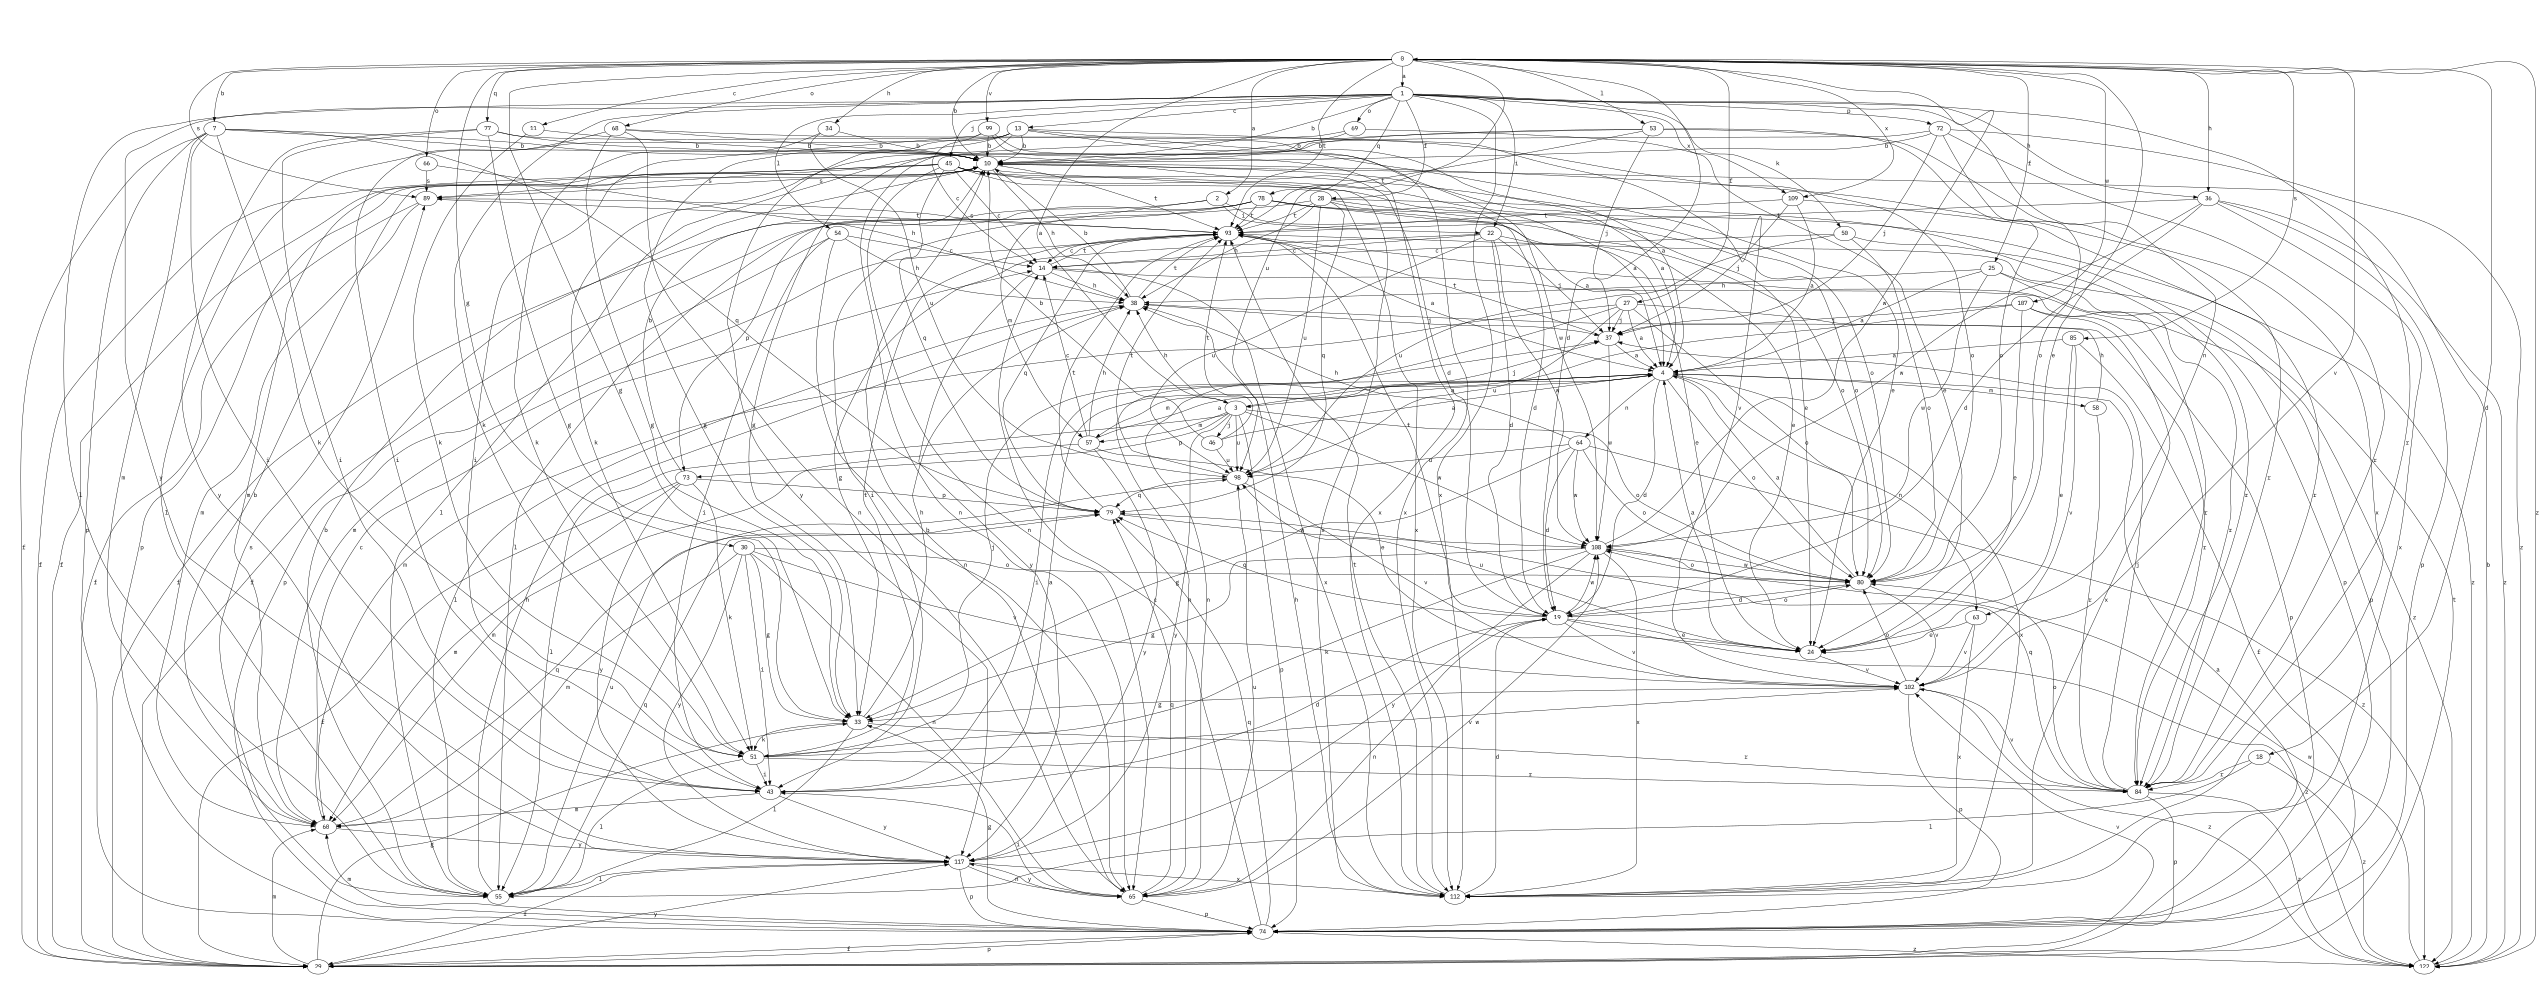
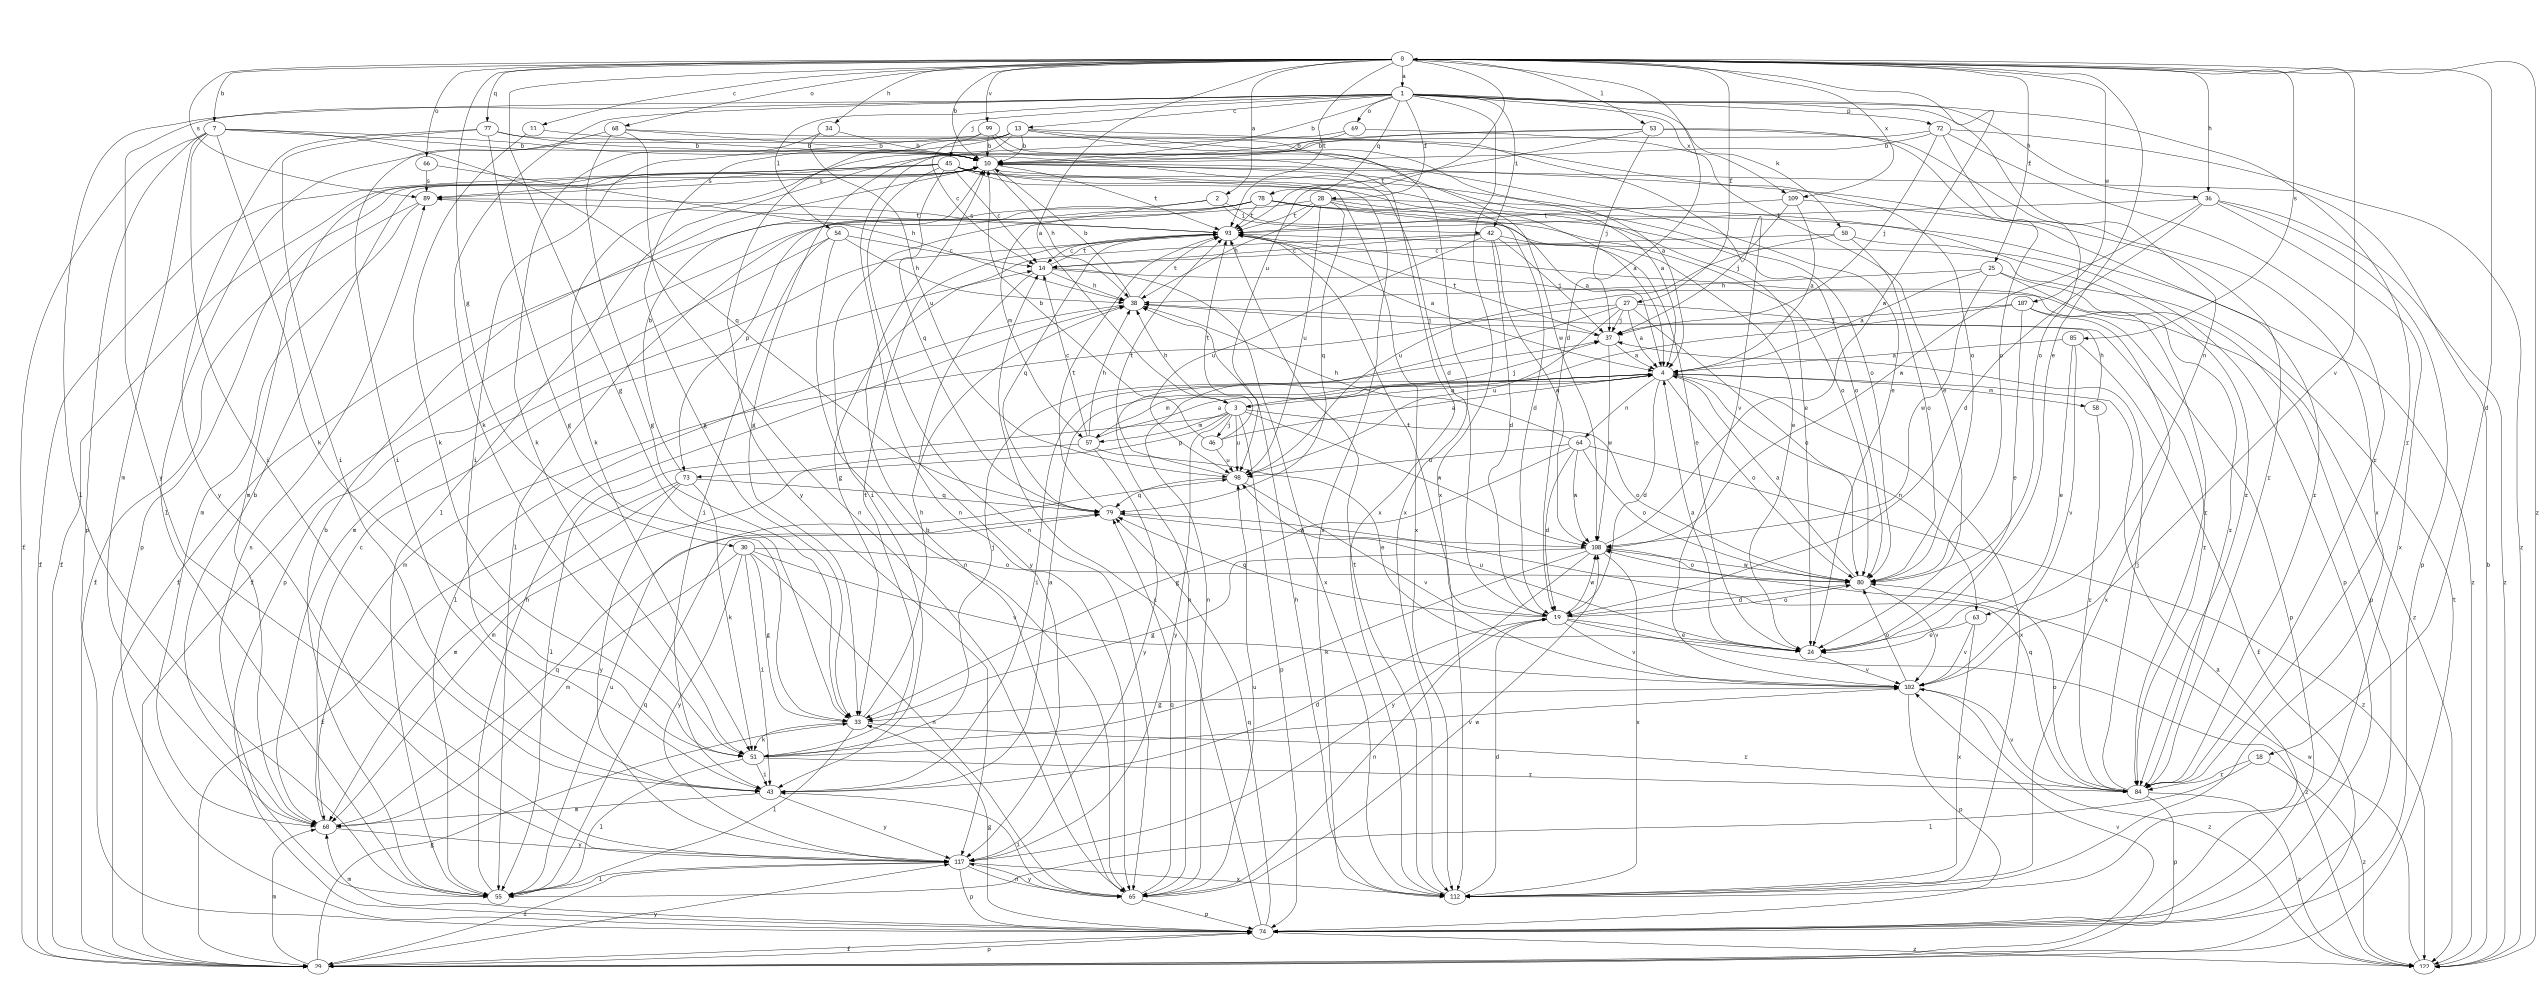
  strict digraph {
    fontname="IBM Plex Mono"
    node [fontname="IBM Plex Mono"]
    edge [fontname="IBM Plex Mono"]
    0
    1
    2
    3
    7
    10
    11
    18
    19
    24
    25
    27
    30
    33
    34
    36
    53
    66
    68
    77
    85
    89
    93
    98
    99
    102
    107
    109
    122
    13
    28
-   42 [label=22]
+   42
    45
    50
    51
    54
    55
    63
    69
    72
    78
    84
    112
    117
    57
    73
    108
    38
    46
    n50 [label=37]
    n51 [label=80]
    74
    43
    29
    60
    79
    4
    65
    14
    58
    64
    0 -> 1 [label=a]
    0 -> 2 [label=a]
    0 -> 3 [label=a]
    0 -> 7 [label=b]
    0 -> 10 [label=b]
    0 -> 11 [label=c]
    0 -> 18 [label=d]
    0 -> 19 [label=d]
    0 -> 24 [label=e]
    0 -> 25 [label=f]
    0 -> 27 [label=f]
    0 -> 30 [label=g]
    0 -> 33 [label=g]
    0 -> 34 [label=h]
    0 -> 36 [label=h]
    0 -> 53 [label=l]
    0 -> 66 [label=o]
    0 -> 68 [label=o]
    0 -> 77 [label=q]
    0 -> 85 [label=s]
    0 -> 89 [label=s]
    0 -> 93 [label=t]
    0 -> 98 [label=u]
    0 -> 99 [label=v]
    0 -> 102 [label=v]
    0 -> 107 [label=w]
    0 -> 109 [label=x]
    0 -> 122 [label=z]
    1 -> 10 [label=b]
    1 -> 36 [label=h]
    1 -> 109 [label=x]
    1 -> 13 [label=c]
    1 -> 28 [label=f]
    1 -> 42 [label=i]
    1 -> 45 [label=j]
    1 -> 50 [label=k]
    1 -> 51 [label=k]
    1 -> 54 [label=l]
    1 -> 55 [label=l]
    1 -> 63 [label=n]
    1 -> 69 [label=o]
    1 -> 72 [label=p]
    1 -> 78 [label=q]
    1 -> 84 [label=r]
    1 -> 112 [label=x]
    1 -> 117 [label=y]
    2 -> 24 [label=e]
    2 -> 42 [label=i]
    2 -> 57 [label=m]
    2 -> 73 [label=p]
    3 -> 98 [label=u]
    3 -> 55 [label=l]
    3 -> 117 [label=y]
    3 -> 57 [label=m]
    3 -> 73 [label=p]
    3 -> 108 [label=w]
    3 -> 38 [label=h]
    3 -> 46 [label=j]
    3 -> n50 [label=j]
    3 -> n51 [label=o]
    3 -> 74 [label=p]
    7 -> 10 [label=b]
    7 -> 19 [label=d]
    7 -> 51 [label=k]
    7 -> 74 [label=p]
    7 -> 43 [label=i]
    7 -> 29 [label=f]
    7 -> 60 [label=m]
    7 -> 79 [label=q]
    10 -> 89 [label=s]
    10 -> 93 [label=t]
    10 -> 84 [label=r]
    10 -> 112 [label=x]
    10 -> 38 [label=h]
    10 -> 74 [label=p]
    10 -> 29 [label=f]
    10 -> 4 [label=a]
    11 -> 10 [label=b]
    11 -> 51 [label=k]
    18 -> 122 [label=z]
    18 -> 55 [label=l]
    18 -> 84 [label=r]
    19 -> 24 [label=e]
    19 -> 93 [label=t]
    19 -> 102 [label=v]
    19 -> 122 [label=z]
    19 -> 108 [label=w]
    19 -> n51 [label=o]
    19 -> 79 [label=q]
    19 -> 65 [label=n]
    24 -> 98 [label=u]
    24 -> 102 [label=v]
    24 -> 4 [label=a]
    25 -> 84 [label=r]
    25 -> 108 [label=w]
    25 -> 38 [label=h]
    25 -> 74 [label=p]
    25 -> 4 [label=a]
    27 -> 98 [label=u]
    27 -> 84 [label=r]
    27 -> n50 [label=j]
    27 -> n51 [label=o]
    27 -> 60 [label=m]
    27 -> 4 [label=a]
    27 -> 65 [label=n]
    30 -> 33 [label=g]
    30 -> 102 [label=v]
    30 -> 117 [label=y]
    30 -> n51 [label=o]
    30 -> 43 [label=i]
    30 -> 60 [label=m]
    30 -> 65 [label=n]
    33 -> 51 [label=k]
    33 -> 55 [label=l]
    33 -> 84 [label=r]
    33 -> 38 [label=h]
    34 -> 10 [label=b]
    34 -> 98 [label=u]
    34 -> 51 [label=k]
    36 -> 19 [label=d]
    36 -> 93 [label=t]
    36 -> 122 [label=z]
    36 -> 112 [label=x]
    36 -> 108 [label=w]
    36 -> 74 [label=p]
    53 -> 10 [label=b]
    53 -> 33 [label=g]
    53 -> 93 [label=t]
    53 -> 112 [label=x]
    53 -> n50 [label=j]
    53 -> n51 [label=o]
    66 -> 89 [label=s]
    66 -> 38 [label=h]
    68 -> 10 [label=b]
    68 -> 33 [label=g]
    68 -> n51 [label=o]
    68 -> 43 [label=i]
    68 -> 65 [label=n]
    77 -> 10 [label=b]
    77 -> 24 [label=e]
    77 -> 33 [label=g]
    77 -> 117 [label=y]
    77 -> 43 [label=i]
    85 -> 24 [label=e]
    85 -> 102 [label=v]
    85 -> 29 [label=f]
    85 -> 4 [label=a]
    89 -> 93 [label=t]
    89 -> 29 [label=f]
    89 -> 60 [label=m]
    93 -> 89 [label=s]
    93 -> 84 [label=r]
    93 -> 60 [label=m]
    93 -> 79 [label=q]
    93 -> 4 [label=a]
    93 -> 14 [label=c]
    98 -> 93 [label=t]
    98 -> 102 [label=v]
    98 -> 79 [label=q]
    99 -> 10 [label=b]
    99 -> 112 [label=x]
    99 -> 108 [label=w]
    99 -> 43 [label=i]
    99 -> 14 [label=c]
    102 -> 33 [label=g]
    102 -> 122 [label=z]
    102 -> n51 [label=o]
    102 -> 74 [label=p]
    107 -> 24 [label=e]
    107 -> 112 [label=x]
    107 -> n50 [label=j]
    107 -> 74 [label=p]
    107 -> 65 [label=n]
    109 -> 93 [label=t]
    109 -> 84 [label=r]
    109 -> n50 [label=j]
    109 -> 4 [label=a]
    122 -> 10 [label=b]
    122 -> 108 [label=w]
    13 -> 10 [label=b]
    13 -> 33 [label=g]
    13 -> 102 [label=v]
    13 -> 55 [label=l]
    13 -> 112 [label=x]
    13 -> 117 [label=y]
    13 -> 4 [label=a]
    13 -> 65 [label=n]
    28 -> 19 [label=d]
    28 -> 93 [label=t]
    28 -> 98 [label=u]
    28 -> 84 [label=r]
    28 -> 38 [label=h]
    28 -> n51 [label=o]
    28 -> 29 [label=f]
    28 -> 79 [label=q]
    42 -> 19 [label=d]
    42 -> 24 [label=e]
    42 -> 33 [label=g]
    42 -> 98 [label=u]
    42 -> 108 [label=w]
    42 -> n50 [label=j]
    42 -> 14 [label=c]
    45 -> 24 [label=e]
    45 -> 89 [label=s]
    45 -> 112 [label=x]
    45 -> n51 [label=o]
    45 -> 29 [label=f]
    45 -> 60 [label=m]
    45 -> 79 [label=q]
    45 -> 4 [label=a]
    45 -> 65 [label=n]
    45 -> 14 [label=c]
    50 -> 98 [label=u]
    50 -> n51 [label=o]
    50 -> 74 [label=p]
    50 -> 14 [label=c]
    51 -> 93 [label=t]
    51 -> 102 [label=v]
    51 -> 55 [label=l]
    51 -> 84 [label=r]
    51 -> n50 [label=j]
    51 -> 43 [label=i]
    54 -> 38 [label=h]
    54 -> 74 [label=p]
    54 -> 43 [label=i]
    54 -> 65 [label=n]
    54 -> 14 [label=c]
    55 -> 10 [label=b]
    55 -> 89 [label=s]
    55 -> 98 [label=u]
    55 -> 38 [label=h]
    55 -> 79 [label=q]
    63 -> 24 [label=e]
    63 -> 102 [label=v]
    63 -> 112 [label=x]
    69 -> 10 [label=b]
    69 -> 24 [label=e]
    69 -> 51 [label=k]
    72 -> 10 [label=b]
    72 -> 122 [label=z]
    72 -> 55 [label=l]
    72 -> 84 [label=r]
    72 -> n50 [label=j]
    72 -> n51 [label=o]
    78 -> 93 [label=t]
    78 -> 122 [label=z]
    78 -> 55 [label=l]
    78 -> n51 [label=o]
    78 -> 43 [label=i]
    78 -> 29 [label=f]
    78 -> 4 [label=a]
    84 -> 102 [label=v]
    84 -> 122 [label=z]
    84 -> n50 [label=j]
    84 -> n51 [label=o]
    84 -> 74 [label=p]
    84 -> 79 [label=q]
    112 -> 19 [label=d]
    112 -> 93 [label=t]
    112 -> 38 [label=h]
    117 -> 55 [label=l]
    117 -> 112 [label=x]
    117 -> 74 [label=p]
    117 -> 29 [label=f]
    117 -> 65 [label=n]
    57 -> 24 [label=e]
    57 -> 117 [label=y]
    57 -> 38 [label=h]
    57 -> 60 [label=m]
    57 -> 4 [label=a]
    57 -> 14 [label=c]
    73 -> 10 [label=b]
    73 -> 51 [label=k]
    73 -> 117 [label=y]
    73 -> 29 [label=f]
    73 -> 60 [label=m]
-   73 -> 79 [label=p]
+   73 -> 79 [label=q]
    108 -> 0 [label=w]
    108 -> 33 [label=g]
    108 -> 51 [label=k]
    108 -> 112 [label=x]
    108 -> 117 [label=y]
    108 -> n51 [label=o]
    38 -> 10 [label=b]
    38 -> 93 [label=t]
    38 -> 55 [label=l]
    38 -> n50 [label=j]
    46 -> 10 [label=b]
    46 -> 93 [label=t]
    46 -> 98 [label=u]
    46 -> 4 [label=a]
    n50 -> 93 [label=t]
    n50 -> 108 [label=w]
    n50 -> 4 [label=a]
    n51 -> 19 [label=d]
    n51 -> 102 [label=v]
    n51 -> 108 [label=w]
    n51 -> 4 [label=a]
    74 -> 33 [label=g]
    74 -> 122 [label=z]
    74 -> 29 [label=f]
    74 -> 60 [label=m]
    74 -> 79 [label=q]
    74 -> 14 [label=c]
    43 -> 19 [label=d]
    43 -> 117 [label=y]
    43 -> 60 [label=m]
    43 -> 4 [label=a]
    29 -> 33 [label=g]
    29 -> 93 [label=t]
    29 -> 102 [label=v]
    29 -> 117 [label=y]
    29 -> 74 [label=p]
    29 -> 60 [label=m]
    29 -> 4 [label=a]
    60 -> 10 [label=b]
    60 -> 117 [label=y]
    60 -> 79 [label=q]
    60 -> 14 [label=c]
    79 -> 93 [label=t]
    79 -> 108 [label=w]
    4 -> 3 [label=a]
    4 -> 19 [label=d]
    4 -> 63 [label=n]
    4 -> 112 [label=x]
    4 -> 57 [label=m]
    4 -> n51 [label=o]
    4 -> 43 [label=i]
    4 -> 58 [label=m]
    4 -> 64 [label=n]
    65 -> 10 [label=b]
    65 -> 98 [label=u]
    65 -> 117 [label=y]
    65 -> 108 [label=w]
    65 -> 74 [label=p]
    65 -> 43 [label=i]
    65 -> 79 [label=q]
    14 -> 93 [label=t]
    14 -> 122 [label=z]
    14 -> 112 [label=x]
    14 -> 117 [label=y]
    14 -> 38 [label=h]
    58 -> 84 [label=r]
    58 -> 38 [label=h]
    64 -> 19 [label=d]
    64 -> 33 [label=g]
    64 -> 98 [label=u]
    64 -> 122 [label=z]
    64 -> 108 [label=w]
    64 -> 38 [label=h]
    64 -> n51 [label=o]
  }
